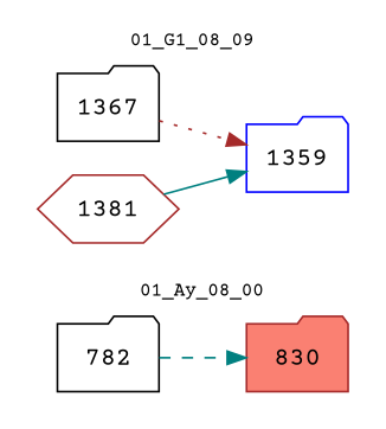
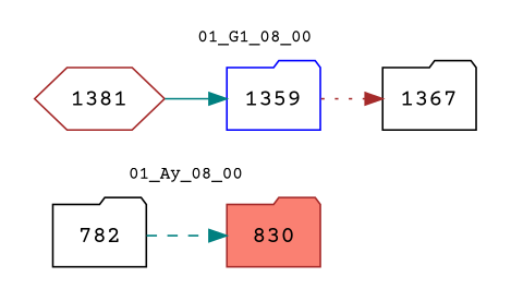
  digraph {
    fontname="Courier Prime"
    rankdir=LR
    node [color=black fillcolor=white fontname="Courier Prime" shape=folder style=filled]
    edge [color=teal fontname="Courier Prime"]
    n1 [label=782]
    n2 [color=brown fillcolor=salmon label=830]
    n3 [label=1367]
    n4 [color=blue label=1359]
    n5 [color=brown label=1381 shape=hexagon]
    subgraph cluster_1 {
      color=white
      fontsize=10
      label="01_Ay_08_00"
      n1
      n2
    }
    subgraph cluster_2 {
      color=white
      fontsize=10
-     label="01_G1_08_09"
+     label="01_G1_08_00"
      n3
      n4
      n5
    }
    n1 -> n2 [style=dashed]
-   n3 -> n4 [color=brown style=dotted]
+   n4 -> n3 [color=brown style=dotted]
    n5 -> n4 [style=solid]
  }
